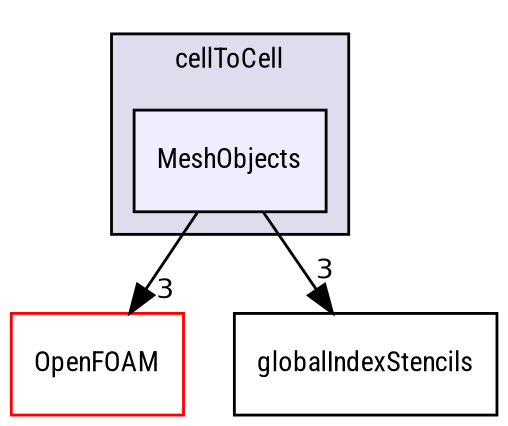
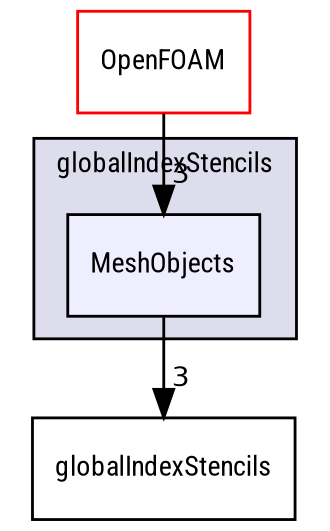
  digraph {
    compound=true
    fontname="Roboto Condensed"
    node [fontname="Roboto Condensed" fontsize=10 shape=box]
    edge [fontname="Roboto Condensed" headlabel=3 labeldistance=1.5 labelfontname=Helvetica labelfontsize=10]
    n1 [fillcolor="#eeeeff" label=MeshObjects pencolor=black style=filled]
    n2 [color=red label=OpenFOAM]
    n3 [label=globalIndexStencils]
    subgraph cluster_1 {
      bgcolor="#ddddee"
      fontsize=10
-     label=cellToCell
+     label=globalIndexStencils
      pencolor=black
      n1
    }
-   n1 -> n2
+   n2 -> n1
    n1 -> n3
  }
